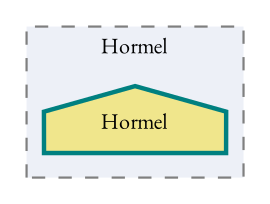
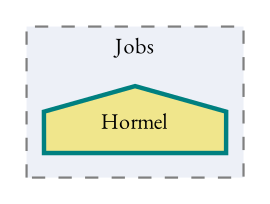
  digraph {
    compound=true
    fontname="EB Garamond"
    n1 [color=teal fillcolor=khaki fontname="EB Garamond" fontsize=10 height=0.2 label=Hormel shape=house style="filled,bold" width=0.4]
    subgraph cluster_1 {
      bgcolor="#edf0f7"
      fontsize=10
-     label=Hormel
+     label=Jobs
      pencolor=grey50
      style="filled,dashed"
      n1
    }
  }
